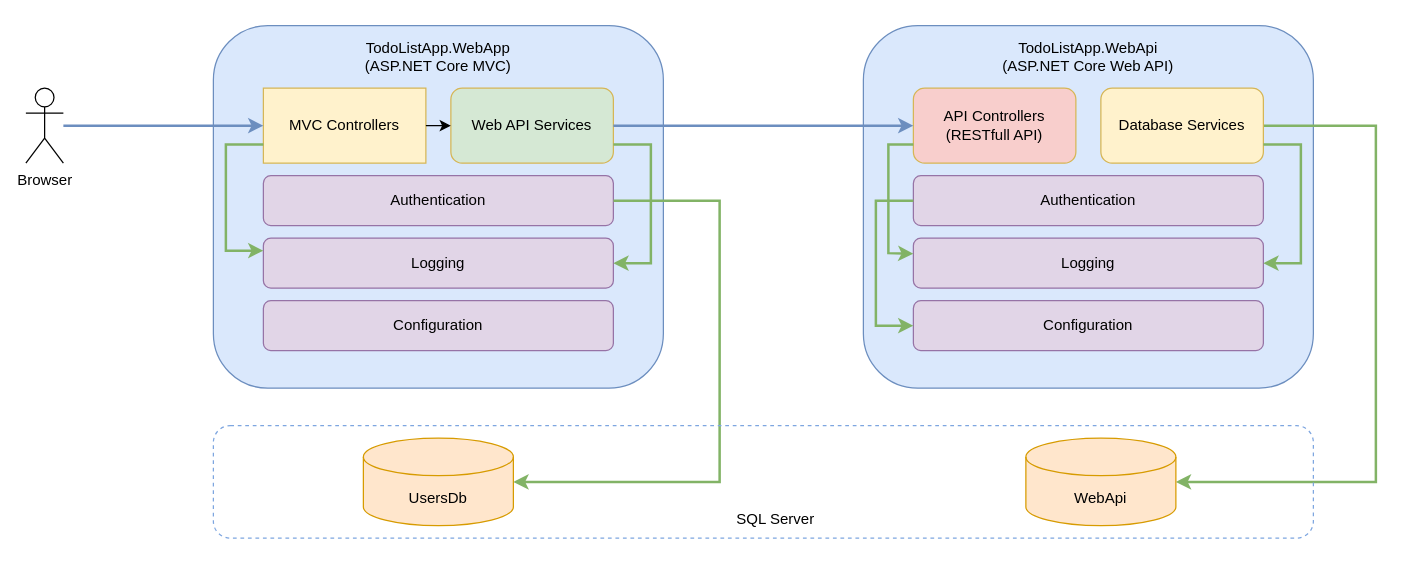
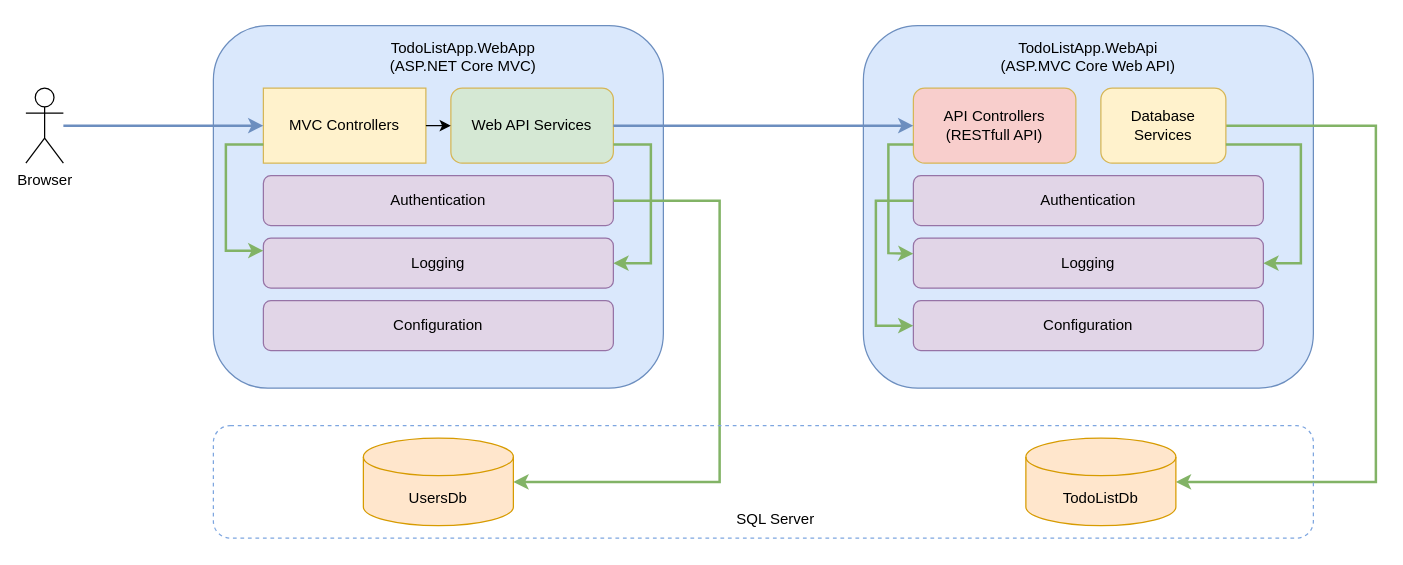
  <mxCell id="0" />
  <mxCell id="1" parent="0" />
  <mxCell id="2" value="" style="rounded=1;whiteSpace=wrap;html=1;fillColor=#dae8fc;strokeColor=#6c8ebf;" parent="1" vertex="1"><mxGeometry x="170" y="20" width="360" height="290" as="geometry" /></mxCell>
  <mxCell id="3" value="MVC Controllers" style="whiteSpace=wrap;html=1;fillColor=#fff2cc;strokeColor=#d6b656;rounded=0;" parent="1" vertex="1"><mxGeometry x="210" y="70" width="130" height="60" as="geometry" /></mxCell>
  <mxCell id="4" value="Web API Services" style="rounded=1;whiteSpace=wrap;html=1;fillColor=#d5e8d4;strokeColor=#d6b656;" parent="1" vertex="1"><mxGeometry x="360" y="70" width="130" height="60" as="geometry" /></mxCell>
  <mxCell id="5" value="" style="endArrow=classic;html=1;rounded=0;exitX=1;exitY=0.5;exitDx=0;exitDy=0;entryX=0;entryY=0.5;entryDx=0;entryDy=0;" parent="1" source="3" target="4" edge="1"><mxGeometry width="50" height="50" relative="1" as="geometry"><mxPoint x="400" y="40" as="sourcePoint" /><mxPoint x="450" y="-10" as="targetPoint" /></mxGeometry></mxCell>
  <mxCell id="6" value="Authentication" style="rounded=1;whiteSpace=wrap;html=1;fillColor=#e1d5e7;strokeColor=#9673a6;" parent="1" vertex="1"><mxGeometry x="210" y="140" width="280" height="40" as="geometry" /></mxCell>
  <mxCell id="7" value="Logging" style="rounded=1;whiteSpace=wrap;html=1;fillColor=#e1d5e7;strokeColor=#9673a6;" parent="1" vertex="1"><mxGeometry x="210" y="190" width="280" height="40" as="geometry" /></mxCell>
  <mxCell id="8" value="Configuration" style="rounded=1;whiteSpace=wrap;html=1;fillColor=#e1d5e7;strokeColor=#9673a6;" parent="1" vertex="1"><mxGeometry x="210" y="240" width="280" height="40" as="geometry" /></mxCell>
  <mxCell id="9" value="UsersDb" style="shape=cylinder3;whiteSpace=wrap;html=1;boundedLbl=1;backgroundOutline=1;size=15;fillColor=#ffe6cc;strokeColor=#d79b00;" parent="1" vertex="1"><mxGeometry x="290" y="350" width="120" height="70" as="geometry" /></mxCell>
  <mxCell id="10" value="" style="endArrow=classic;html=1;rounded=0;entryX=1;entryY=0.5;entryDx=0;entryDy=0;entryPerimeter=0;strokeWidth=2;fillColor=#d5e8d4;strokeColor=#82b366;" parent="1" source="6" target="9" edge="1"><mxGeometry width="50" height="50" relative="1" as="geometry"><mxPoint x="405" y="60" as="sourcePoint" /><mxPoint x="455" y="10" as="targetPoint" /><Array as="points"><mxPoint x="575" y="160" /><mxPoint x="575" y="385" /></Array></mxGeometry></mxCell>
  <mxCell id="11" value="" style="rounded=1;whiteSpace=wrap;html=1;fillColor=#dae8fc;strokeColor=#6c8ebf;" parent="1" vertex="1"><mxGeometry x="690" y="20" width="360" height="290" as="geometry" /></mxCell>
  <mxCell id="12" value="API Controllers&lt;br&gt;(RESTfull API)" style="rounded=1;whiteSpace=wrap;html=1;fillColor=#f8cecc;strokeColor=#d6b656;" parent="1" vertex="1"><mxGeometry x="730" y="70" width="130" height="60" as="geometry" /></mxCell>
  <mxCell id="13" style="edgeStyle=orthogonalEdgeStyle;rounded=0;orthogonalLoop=1;jettySize=auto;html=1;entryX=1;entryY=0.5;entryDx=0;entryDy=0;entryPerimeter=0;strokeWidth=2;fillColor=#d5e8d4;strokeColor=#82b366;" parent="1" source="14" target="19" edge="1"><mxGeometry relative="1" as="geometry"><Array as="points"><mxPoint x="1100" y="100" /><mxPoint x="1100" y="385" /></Array></mxGeometry></mxCell>
- <mxCell id="14" value="Database Services" style="rounded=1;whiteSpace=wrap;html=1;fillColor=#fff2cc;strokeColor=#d6b656;" parent="1" vertex="1"><mxGeometry x="880" y="70" width="130" height="60" as="geometry" /></mxCell>
+ <mxCell id="14" value="Database Services" style="rounded=1;whiteSpace=wrap;html=1;fillColor=#fff2cc;strokeColor=#d6b656;" parent="1" vertex="1"><mxGeometry x="880" y="70" width="100" height="60" as="geometry" /></mxCell>
  <mxCell id="15" value="Authentication" style="rounded=1;whiteSpace=wrap;html=1;fillColor=#e1d5e7;strokeColor=#9673a6;" parent="1" vertex="1"><mxGeometry x="730" y="140" width="280" height="40" as="geometry" /></mxCell>
  <mxCell id="16" value="Logging" style="rounded=1;whiteSpace=wrap;html=1;fillColor=#e1d5e7;strokeColor=#9673a6;" parent="1" vertex="1"><mxGeometry x="730" y="190" width="280" height="40" as="geometry" /></mxCell>
  <mxCell id="17" value="Configuration" style="rounded=1;whiteSpace=wrap;html=1;fillColor=#e1d5e7;strokeColor=#9673a6;" parent="1" vertex="1"><mxGeometry x="730" y="240" width="280" height="40" as="geometry" /></mxCell>
  <mxCell id="18" value="" style="endArrow=classic;html=1;rounded=0;exitX=1;exitY=0.5;exitDx=0;exitDy=0;entryX=0;entryY=0.5;entryDx=0;entryDy=0;strokeWidth=2;shadow=0;fillColor=#dae8fc;strokeColor=#6c8ebf;" parent="1" source="4" target="12" edge="1"><mxGeometry width="50" height="50" relative="1" as="geometry"><mxPoint x="405" y="-80" as="sourcePoint" /><mxPoint x="455" y="-130" as="targetPoint" /></mxGeometry></mxCell>
- <mxCell id="19" value="WebApi" style="shape=cylinder3;whiteSpace=wrap;html=1;boundedLbl=1;backgroundOutline=1;size=15;fillColor=#ffe6cc;strokeColor=#d79b00;" parent="1" vertex="1"><mxGeometry x="820" y="350" width="120" height="70" as="geometry" /></mxCell>
+ <mxCell id="19" value="TodoListDb" style="shape=cylinder3;whiteSpace=wrap;html=1;boundedLbl=1;backgroundOutline=1;size=15;fillColor=#ffe6cc;strokeColor=#d79b00;" parent="1" vertex="1"><mxGeometry x="820" y="350" width="120" height="70" as="geometry" /></mxCell>
  <mxCell id="20" style="edgeStyle=orthogonalEdgeStyle;rounded=0;orthogonalLoop=1;jettySize=auto;html=1;strokeWidth=2;fillColor=#dae8fc;strokeColor=#6c8ebf;" parent="1" source="21" target="3" edge="1"><mxGeometry relative="1" as="geometry" /></mxCell>
  <mxCell id="21" value="Browser" style="shape=umlActor;verticalLabelPosition=bottom;verticalAlign=top;html=1;outlineConnect=0;" parent="1" vertex="1"><mxGeometry x="20" y="70" width="30" height="60" as="geometry" /></mxCell>
  <mxCell id="22" value="" style="rounded=1;whiteSpace=wrap;html=1;dashed=1;fillColor=none;strokeColor=#7EA6E0;" parent="1" vertex="1"><mxGeometry x="170" y="340" width="880" height="90" as="geometry" /></mxCell>
  <mxCell id="23" value="SQL Server" style="text;html=1;strokeColor=none;fillColor=none;align=center;verticalAlign=middle;whiteSpace=wrap;rounded=0;" parent="1" vertex="1"><mxGeometry x="555" y="400" width="130" height="30" as="geometry" /></mxCell>
- <mxCell id="24" value="TodoListApp.WebApp&lt;br&gt;(ASP.NET Core MVC)" style="text;html=1;strokeColor=none;fillColor=none;align=center;verticalAlign=middle;whiteSpace=wrap;rounded=0;" parent="1" vertex="1"><mxGeometry x="250" y="30" width="200" height="30" as="geometry" /></mxCell>
- <mxCell id="25" value="TodoListApp.WebApi&lt;br&gt;(ASP.NET Core Web API)" style="text;html=1;strokeColor=none;fillColor=none;align=center;verticalAlign=middle;whiteSpace=wrap;rounded=0;" parent="1" vertex="1"><mxGeometry x="770" y="30" width="200" height="30" as="geometry" /></mxCell>
+ <mxCell id="24" value="TodoListApp.WebApp&lt;br&gt;(ASP.NET Core MVC)" style="text;html=1;strokeColor=none;fillColor=none;align=center;verticalAlign=middle;whiteSpace=wrap;rounded=0;" parent="1" vertex="1"><mxGeometry x="270" y="30" width="200" height="30" as="geometry" /></mxCell>
+ <mxCell id="25" value="TodoListApp.WebApi&lt;br&gt;(ASP.MVC Core Web API)" style="text;html=1;strokeColor=none;fillColor=none;align=center;verticalAlign=middle;whiteSpace=wrap;rounded=0;" parent="1" vertex="1"><mxGeometry x="770" y="30" width="200" height="30" as="geometry" /></mxCell>
  <mxCell id="26" value="" style="endArrow=classic;html=1;rounded=0;entryX=1;entryY=0.5;entryDx=0;entryDy=0;strokeWidth=2;fillColor=#d5e8d4;strokeColor=#82b366;exitX=1;exitY=0.75;exitDx=0;exitDy=0;" parent="1" source="4" target="7" edge="1"><mxGeometry width="50" height="50" relative="1" as="geometry"><mxPoint x="500" y="125" as="sourcePoint" /><mxPoint x="500" y="270" as="targetPoint" /><Array as="points"><mxPoint x="520" y="115" /><mxPoint x="520" y="210" /></Array></mxGeometry></mxCell>
  <mxCell id="27" style="edgeStyle=orthogonalEdgeStyle;rounded=0;orthogonalLoop=1;jettySize=auto;html=1;strokeWidth=2;fillColor=#d5e8d4;strokeColor=#82b366;exitX=1;exitY=0.75;exitDx=0;exitDy=0;entryX=1;entryY=0.5;entryDx=0;entryDy=0;" parent="1" source="14" target="16" edge="1"><mxGeometry relative="1" as="geometry"><mxPoint x="1020" y="110" as="sourcePoint" /><mxPoint x="940" y="395" as="targetPoint" /><Array as="points"><mxPoint x="1040" y="115" /><mxPoint x="1040" y="210" /></Array></mxGeometry></mxCell>
  <mxCell id="28" value="" style="endArrow=classic;html=1;rounded=0;entryX=0;entryY=0.25;entryDx=0;entryDy=0;strokeWidth=2;fillColor=#d5e8d4;strokeColor=#82b366;exitX=0;exitY=0.75;exitDx=0;exitDy=0;" parent="1" source="3" target="7" edge="1"><mxGeometry width="50" height="50" relative="1" as="geometry"><mxPoint x="500" y="125" as="sourcePoint" /><mxPoint x="500" y="220" as="targetPoint" /><Array as="points"><mxPoint x="180" y="115" /><mxPoint x="180" y="200" /></Array></mxGeometry></mxCell>
  <mxCell id="29" value="" style="endArrow=classic;html=1;rounded=0;entryX=0;entryY=0.25;entryDx=0;entryDy=0;strokeWidth=2;fillColor=#d5e8d4;strokeColor=#82b366;exitX=0;exitY=0.75;exitDx=0;exitDy=0;" parent="1" source="12" edge="1"><mxGeometry width="50" height="50" relative="1" as="geometry"><mxPoint x="730" y="117.5" as="sourcePoint" /><mxPoint x="730" y="202.5" as="targetPoint" /><Array as="points"><mxPoint x="710" y="115" /><mxPoint x="710" y="202" /></Array></mxGeometry></mxCell>
  <mxCell id="30" value="" style="endArrow=classic;html=1;rounded=0;entryX=0;entryY=0.5;entryDx=0;entryDy=0;strokeWidth=2;fillColor=#d5e8d4;strokeColor=#82b366;" parent="1" source="15" target="17" edge="1"><mxGeometry width="50" height="50" relative="1" as="geometry"><mxPoint x="730" y="160" as="sourcePoint" /><mxPoint x="730" y="247.5" as="targetPoint" /><Array as="points"><mxPoint x="700" y="160" /><mxPoint x="700" y="260" /></Array></mxGeometry></mxCell>
